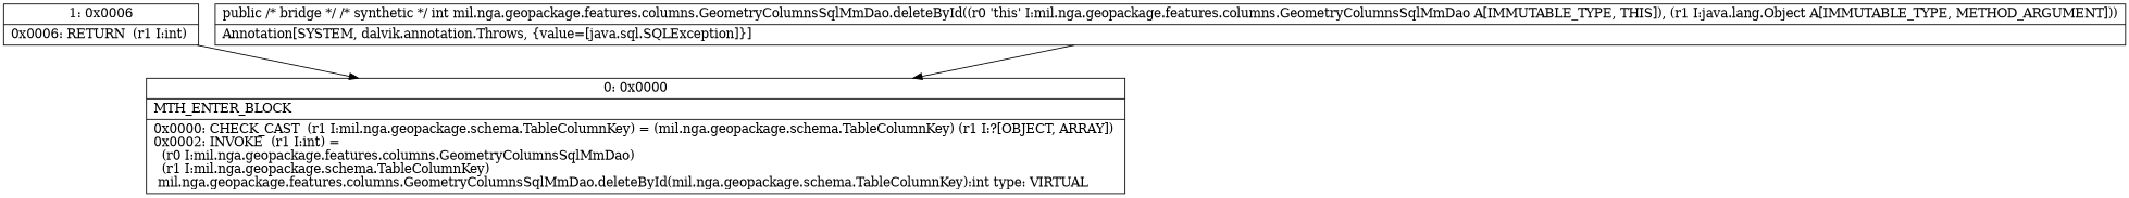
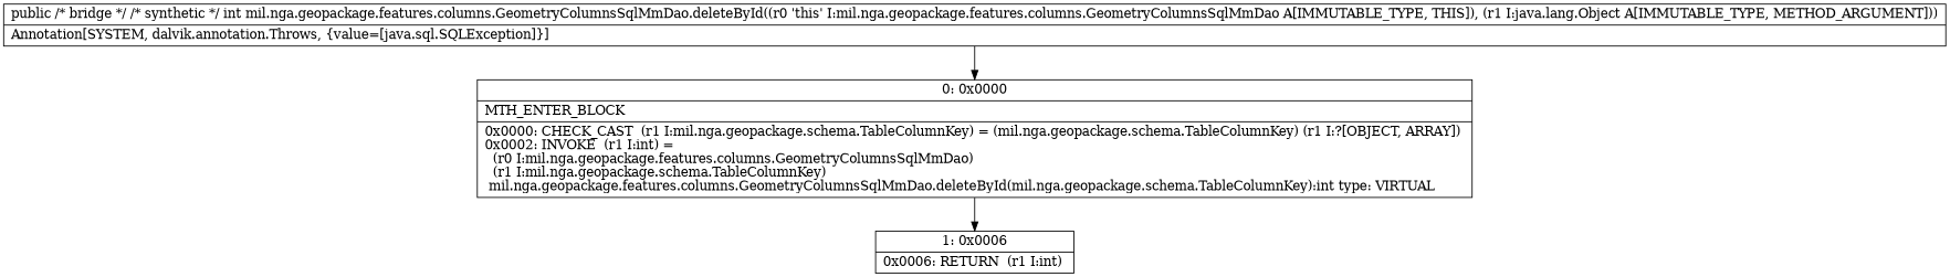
  digraph {
    node [shape=record]
    n1 [label="{0\:\ 0x0000|MTH_ENTER_BLOCK\l|0x0000: CHECK_CAST  (r1 I:mil.nga.geopackage.schema.TableColumnKey) = (mil.nga.geopackage.schema.TableColumnKey) (r1 I:?[OBJECT, ARRAY]) \l0x0002: INVOKE  (r1 I:int) = \l  (r0 I:mil.nga.geopackage.features.columns.GeometryColumnsSqlMmDao)\l  (r1 I:mil.nga.geopackage.schema.TableColumnKey)\l mil.nga.geopackage.features.columns.GeometryColumnsSqlMmDao.deleteById(mil.nga.geopackage.schema.TableColumnKey):int type: VIRTUAL \l}"]
    n2 [label="{1\:\ 0x0006|0x0006: RETURN  (r1 I:int) \l}"]
    n3 [label="{public \/* bridge *\/ \/* synthetic *\/ int mil.nga.geopackage.features.columns.GeometryColumnsSqlMmDao.deleteById((r0 'this' I:mil.nga.geopackage.features.columns.GeometryColumnsSqlMmDao A[IMMUTABLE_TYPE, THIS]), (r1 I:java.lang.Object A[IMMUTABLE_TYPE, METHOD_ARGUMENT]))  | Annotation[SYSTEM, dalvik.annotation.Throws, \{value=[java.sql.SQLException]\}]\l}"]
-   n2 -> n1
+   n1 -> n2
    n3 -> n1
  }
